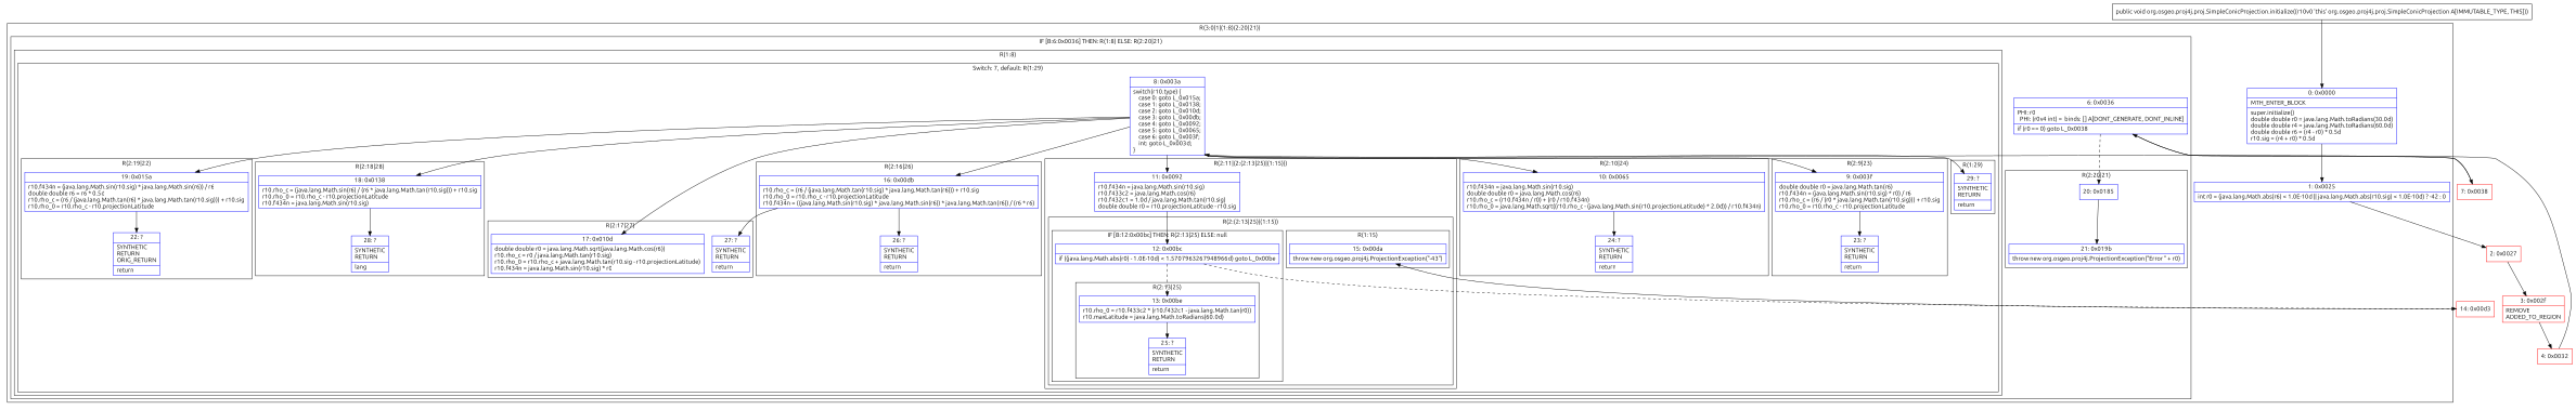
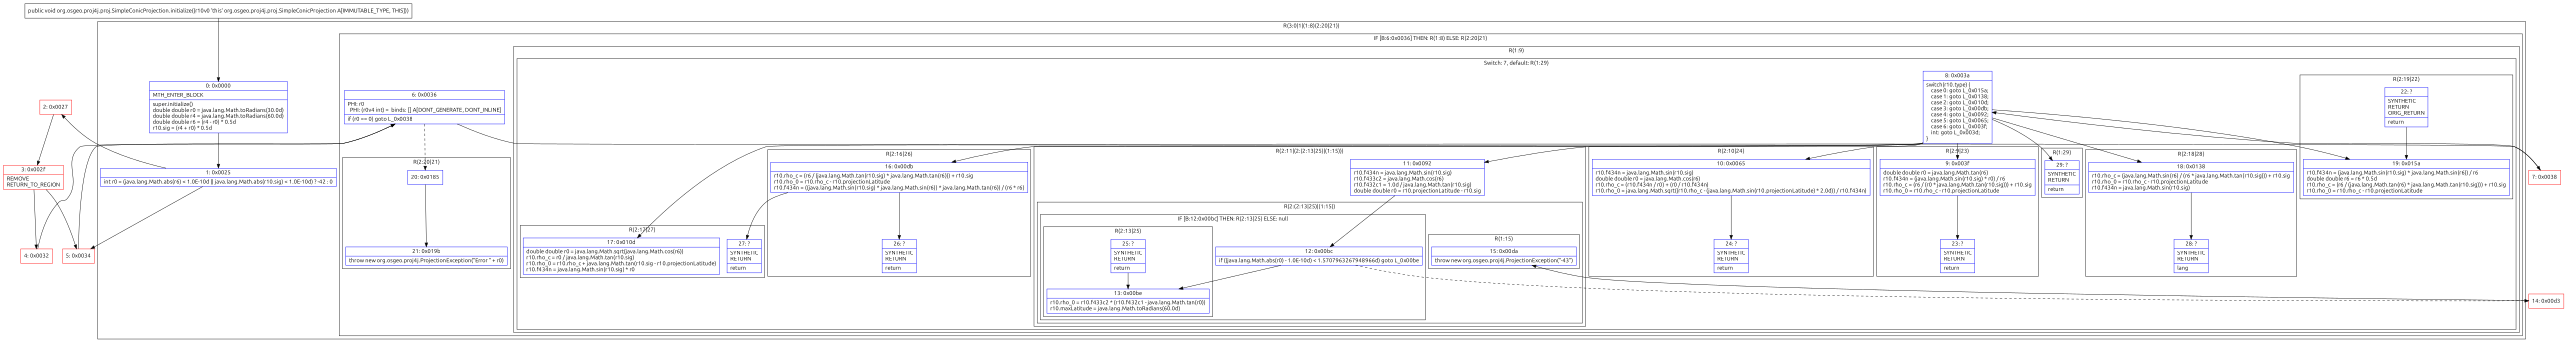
  digraph {
    fontname=Ubuntu
    node [color=blue fontname=Ubuntu shape=record]
    edge [fontname=Ubuntu]
    n1 [label="{19\:\ 0x015a|r10.f434n = (java.lang.Math.sin(r10.sig) * java.lang.Math.sin(r6)) \/ r6\ldouble double r6 = r6 * 0.5d\lr10.rho_c = (r6 \/ (java.lang.Math.tan(r6) * java.lang.Math.tan(r10.sig))) + r10.sig\lr10.rho_0 = r10.rho_c \- r10.projectionLatitude\l}"]
    n2 [label="{22\:\ ?|SYNTHETIC\lRETURN\lORIG_RETURN\l|return\l}"]
    n3 [label="{18\:\ 0x0138|r10.rho_c = (java.lang.Math.sin(r6) \/ (r6 * java.lang.Math.tan(r10.sig))) + r10.sig\lr10.rho_0 = r10.rho_c \- r10.projectionLatitude\lr10.f434n = java.lang.Math.sin(r10.sig)\l}"]
    n4 [label="{28\:\ ?|SYNTHETIC\lRETURN\l|lang\l}"]
    n5 [label="{17\:\ 0x010d|double double r0 = java.lang.Math.sqrt(java.lang.Math.cos(r6))\lr10.rho_c = r0 \/ java.lang.Math.tan(r10.sig)\lr10.rho_0 = r10.rho_c + java.lang.Math.tan(r10.sig \- r10.projectionLatitude)\lr10.f434n = java.lang.Math.sin(r10.sig) * r0\l}"]
    n6 [label="{27\:\ ?|SYNTHETIC\lRETURN\l|return\l}"]
    n7 [label="{16\:\ 0x00db|r10.rho_c = (r6 \/ (java.lang.Math.tan(r10.sig) * java.lang.Math.tan(r6))) + r10.sig\lr10.rho_0 = r10.rho_c \- r10.projectionLatitude\lr10.f434n = ((java.lang.Math.sin(r10.sig) * java.lang.Math.sin(r6)) * java.lang.Math.tan(r6)) \/ (r6 * r6)\l}"]
    n8 [label="{26\:\ ?|SYNTHETIC\lRETURN\l|return\l}"]
    n9 [label="{13\:\ 0x00be|r10.rho_0 = r10.f433c2 * (r10.f432c1 \- java.lang.Math.tan(r0))\lr10.maxLatitude = java.lang.Math.toRadians(60.0d)\l}"]
    n10 [label="{25\:\ ?|SYNTHETIC\lRETURN\l|return\l}"]
    n11 [label="{12\:\ 0x00bc|if ((java.lang.Math.abs(r0) \- 1.0E\-10d) \< 1.5707963267948966d) goto L_0x00be\l}"]
    n12 [label="{15\:\ 0x00da|throw new org.osgeo.proj4j.ProjectionException(\"\-43\")\l}"]
    n13 [label="{11\:\ 0x0092|r10.f434n = java.lang.Math.sin(r10.sig)\lr10.f433c2 = java.lang.Math.cos(r6)\lr10.f432c1 = 1.0d \/ java.lang.Math.tan(r10.sig)\ldouble double r0 = r10.projectionLatitude \- r10.sig\l}"]
    n14 [label="{10\:\ 0x0065|r10.f434n = java.lang.Math.sin(r10.sig)\ldouble double r0 = java.lang.Math.cos(r6)\lr10.rho_c = (r10.f434n \/ r0) + (r0 \/ r10.f434n)\lr10.rho_0 = java.lang.Math.sqrt((r10.rho_c \- (java.lang.Math.sin(r10.projectionLatitude) * 2.0d)) \/ r10.f434n)\l}"]
    n15 [label="{24\:\ ?|SYNTHETIC\lRETURN\l|return\l}"]
    n16 [label="{9\:\ 0x003f|double double r0 = java.lang.Math.tan(r6)\lr10.f434n = (java.lang.Math.sin(r10.sig) * r0) \/ r6\lr10.rho_c = (r6 \/ (r0 * java.lang.Math.tan(r10.sig))) + r10.sig\lr10.rho_0 = r10.rho_c \- r10.projectionLatitude\l}"]
    n17 [label="{23\:\ ?|SYNTHETIC\lRETURN\l|return\l}"]
    n18 [label="{29\:\ ?|SYNTHETIC\lRETURN\l|return\l}"]
    n19 [label="{8\:\ 0x003a|switch(r10.type) \{\l    case 0: goto L_0x015a;\l    case 1: goto L_0x0138;\l    case 2: goto L_0x010d;\l    case 3: goto L_0x00db;\l    case 4: goto L_0x0092;\l    case 5: goto L_0x0065;\l    case 6: goto L_0x003f;\l    int: goto L_0x003d;\l\}\l}"]
    n20 [label="{20\:\ 0x0185}"]
    n21 [label="{21\:\ 0x019b|throw new org.osgeo.proj4j.ProjectionException(\"Error \" + r0)\l}"]
    n22 [label="{6\:\ 0x0036|PHI: r0 \l  PHI: (r0v4 int) =  binds: [] A[DONT_GENERATE, DONT_INLINE]\l|if (r0 == 0) goto L_0x0038\l}"]
    n23 [label="{0\:\ 0x0000|MTH_ENTER_BLOCK\l|super.initialize()\ldouble double r0 = java.lang.Math.toRadians(30.0d)\ldouble double r4 = java.lang.Math.toRadians(60.0d)\ldouble double r6 = (r4 \- r0) * 0.5d\lr10.sig = (r4 + r0) * 0.5d\l}"]
    n24 [label="{1\:\ 0x0025|int r0 = (java.lang.Math.abs(r6) \< 1.0E\-10d \|\| java.lang.Math.abs(r10.sig) \< 1.0E\-10d) ? \-42 : 0\l}"]
    n25 [color=red label="{14\:\ 0x00d3}"]
    n26 [color=red label="{7\:\ 0x0038}"]
    n27 [color=red label="{2\:\ 0x0027}"]
-   n29 [color=red label="{3\:\ 0x002f|REMOVE\lADDED_TO_REGION\l}"]
+   n28 [color=red label="{5\:\ 0x0034}"]
+   n29 [color=red label="{3\:\ 0x002f|REMOVE\lRETURN_TO_REGION\l}"]
    n30 [color=red label="{4\:\ 0x0032}"]
    n31 [label="{public void org.osgeo.proj4j.proj.SimpleConicProjection.initialize((r10v0 'this' org.osgeo.proj4j.proj.SimpleConicProjection A[IMMUTABLE_TYPE, THIS])) }" color=""]
    subgraph cluster_1 {
      label="R(3:0|1|(1:8)(2:20|21))"
      n23
      n24
      subgraph cluster_2 {
        label="IF [B:6:0x0036] THEN: R(1:8) ELSE: R(2:20|21)"
        n22
        subgraph cluster_3 {
-         label="R(1:8)"
+         label="R(1:9)"
          subgraph cluster_4 {
            label="Switch: 7, default: R(1:29)"
            n19
            subgraph cluster_5 {
              label="R(2:19|22)"
              n1
              n2
            }
            subgraph cluster_6 {
              label="R(2:18|28)"
              n3
              n4
            }
            subgraph cluster_7 {
              label="R(2:17|27)"
              n5
              n6
            }
            subgraph cluster_8 {
              label="R(2:16|26)"
              n7
              n8
            }
            subgraph cluster_9 {
              label="R(2:11|(2:(2:13|25)|(1:15)))"
              n13
              subgraph cluster_10 {
                label="R(2:(2:13|25)|(1:15))"
                subgraph cluster_11 {
                  label="IF [B:12:0x00bc] THEN: R(2:13|25) ELSE: null"
                  n11
                  subgraph cluster_12 {
                    label="R(2:13|25)"
                    n9
                    n10
                  }
                }
                subgraph cluster_13 {
                  label="R(1:15)"
                  n12
                }
              }
            }
            subgraph cluster_14 {
              label="R(2:10|24)"
              n14
              n15
            }
            subgraph cluster_15 {
              label="R(2:9|23)"
              n16
              n17
            }
            subgraph cluster_16 {
              label="R(1:29)"
              n18
            }
          }
        }
        subgraph cluster_17 {
          label="R(2:20|21)"
          n20
          n21
        }
      }
    }
-   n1 -> n2
+   n2 -> n1
    n3 -> n4
    n7 -> n6
    n7 -> n8
-   n9 -> n10
-   n11 -> n9 [style=dashed]
+   n10 -> n9
+   n11 -> n9
    n11 -> n25 [style=dashed]
    n13 -> n11
    n14 -> n15
    n16 -> n17
    n19 -> n1
    n19 -> n3
    n19 -> n5
    n19 -> n7
    n19 -> n13
    n19 -> n14
    n19 -> n16
    n19 -> n18
    n20 -> n21
    n22 -> n20 [style=dashed]
    n22 -> n26
    n23 -> n24
    n24 -> n27
+   n24 -> n28
    n25 -> n12
    n26 -> n19
    n27 -> n29
+   n28 -> n22
+   n29 -> n28
    n29 -> n30
    n30 -> n22
    n31 -> n23
  }
